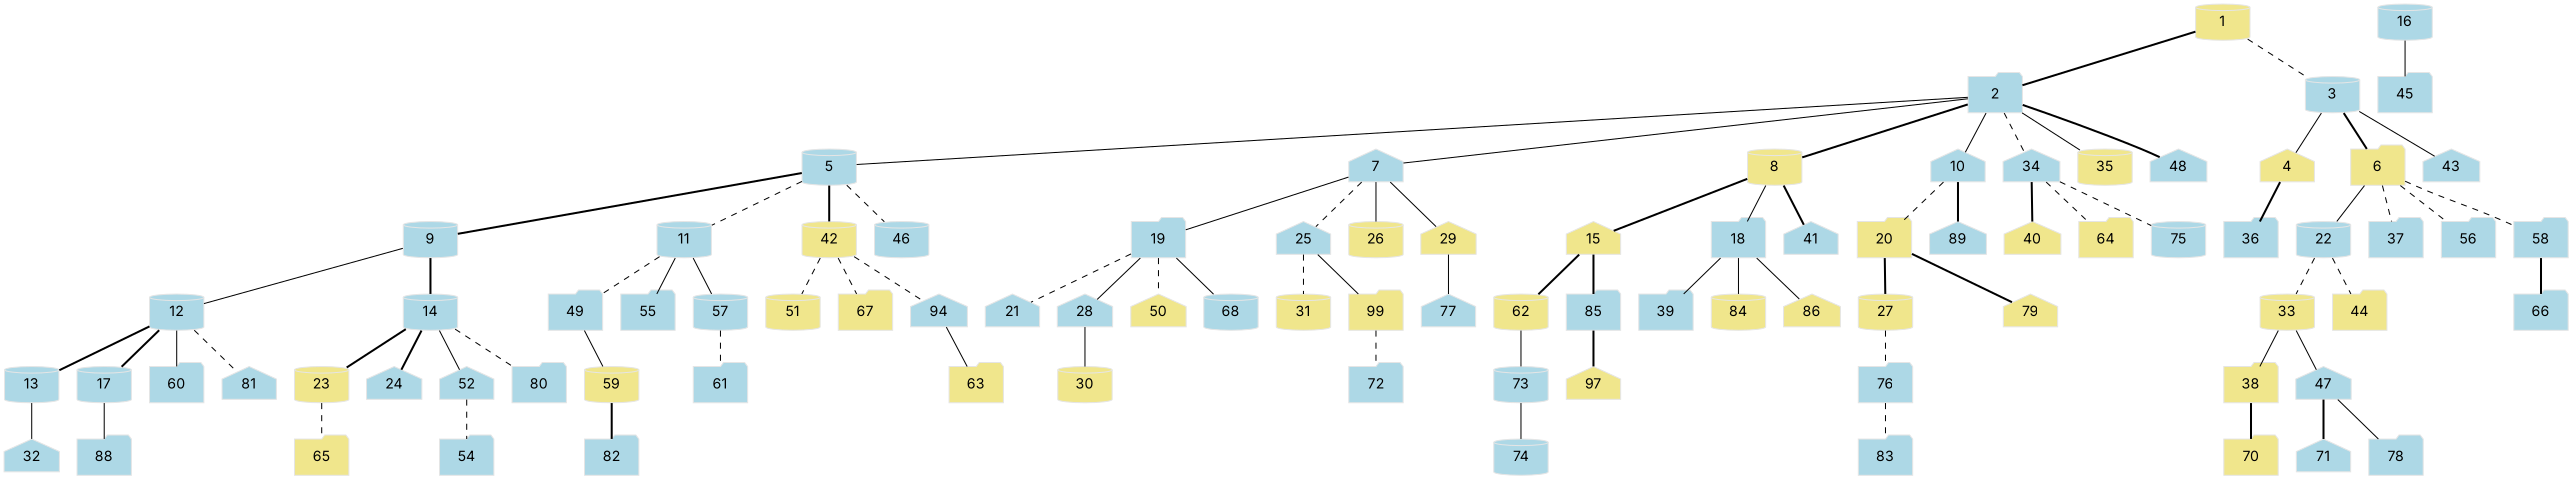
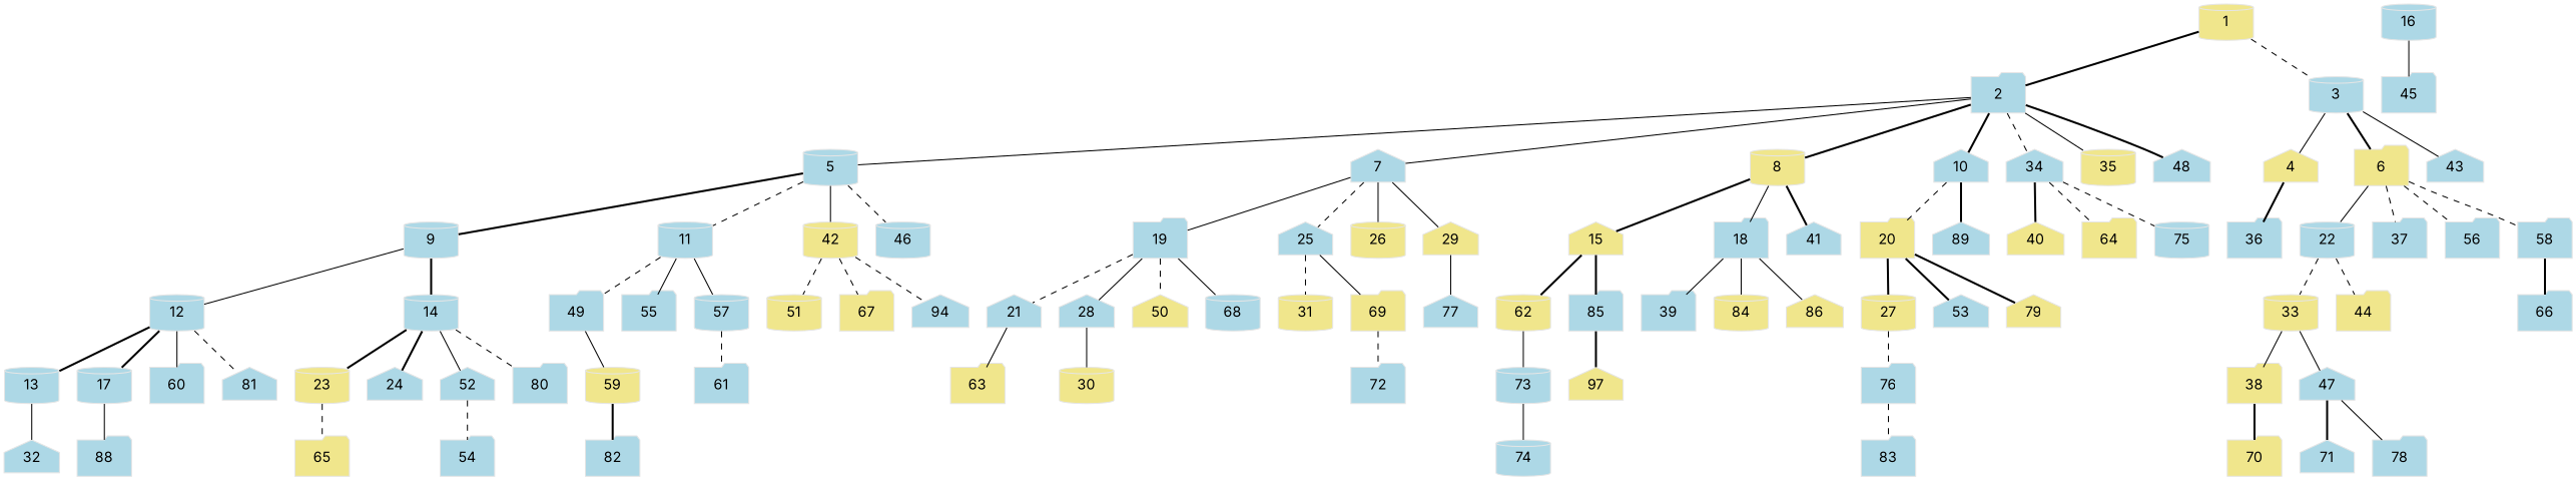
  graph {
    fontname=Inter
    node [color=gray90 fillcolor=lightblue fontname=Inter shape=folder style=filled]
    edge [fontname=Inter style=solid]
    1 [fillcolor=khaki shape=cylinder]
    2
    3 [shape=cylinder]
    5 [shape=cylinder]
    7 [shape=house]
    8 [fillcolor=khaki shape=cylinder]
    10 [shape=house]
    34 [shape=house]
    35 [fillcolor=khaki shape=cylinder]
    48 [shape=house]
    4 [fillcolor=khaki shape=house]
    6 [fillcolor=khaki]
    43 [shape=house]
    9 [shape=cylinder]
    11 [shape=cylinder]
    42 [fillcolor=khaki shape=cylinder]
    46 [shape=cylinder]
    19
    25 [shape=house]
    26 [fillcolor=khaki shape=cylinder]
    29 [fillcolor=khaki shape=house]
    15 [fillcolor=khaki shape=house]
    18
    41 [shape=house]
    20 [fillcolor=khaki]
    89 [shape=house]
    40 [fillcolor=khaki shape=house]
    64 [fillcolor=khaki]
    75 [shape=cylinder]
    36
    22 [shape=cylinder]
    37
    56
    58
    12 [shape=cylinder]
    14 [shape=cylinder]
    49
    55
    57 [shape=cylinder]
    51 [fillcolor=khaki shape=cylinder]
    67 [fillcolor=khaki]
    n42 [label=94 shape=house]
    33 [fillcolor=khaki shape=cylinder]
    44 [fillcolor=khaki]
    66
    21 [shape=house]
    28 [shape=house]
    50 [fillcolor=khaki shape=house]
    68 [shape=cylinder]
    31 [fillcolor=khaki shape=cylinder]
-   69 [fillcolor=khaki label=99]
+   69 [fillcolor=khaki]
    77 [shape=house]
    62 [fillcolor=khaki shape=cylinder]
    85
    39
    84 [fillcolor=khaki shape=cylinder]
    86 [fillcolor=khaki shape=house]
    13 [shape=cylinder]
    17 [shape=cylinder]
    60
    81 [shape=house]
    23 [fillcolor=khaki shape=cylinder]
    24 [shape=house]
    52 [shape=house]
    80
    16 [shape=cylinder]
    45
    27 [fillcolor=khaki shape=cylinder]
+   53 [shape=house]
    79 [fillcolor=khaki shape=house]
    59 [fillcolor=khaki shape=cylinder]
    61
    32 [shape=house]
    88
    65 [fillcolor=khaki]
    54
    73 [shape=cylinder]
    n78 [fillcolor=khaki label=97 shape=house]
    63 [fillcolor=khaki]
    30 [fillcolor=khaki shape=cylinder]
    76
    38 [fillcolor=khaki]
    47 [shape=house]
    72
    83
    70 [fillcolor=khaki]
    71 [shape=house]
    78
    82
    74 [shape=cylinder]
    1 -- 2 [style=bold]
    1 -- 3 [style=dashed]
    2 -- 5
    2 -- 7
    2 -- 8 [style=bold]
-   2 -- 10
+   2 -- 10 [style=bold]
    2 -- 34 [style=dashed]
    2 -- 35
    2 -- 48 [style=bold]
    3 -- 4
    3 -- 6 [style=bold]
    3 -- 43
    5 -- 9 [style=bold]
    5 -- 11 [style=dashed]
-   5 -- 42 [style=bold]
+   5 -- 42
    5 -- 46 [style=dashed]
    7 -- 19
    7 -- 25 [style=dashed]
    7 -- 26
    7 -- 29
    8 -- 15 [style=bold]
    8 -- 18
    8 -- 41 [style=bold]
    10 -- 20 [style=dashed]
    10 -- 89 [style=bold]
    34 -- 40 [style=bold]
    34 -- 64 [style=dashed]
    34 -- 75 [style=dashed]
    4 -- 36 [style=bold]
    6 -- 22
    6 -- 37 [style=dashed]
    6 -- 56 [style=dashed]
    6 -- 58 [style=dashed]
    9 -- 12
    9 -- 14 [style=bold]
    11 -- 49 [style=dashed]
    11 -- 55
    11 -- 57
    42 -- 51 [style=dashed]
    42 -- 67 [style=dashed]
    42 -- n42 [style=dashed]
    19 -- 21 [style=dashed]
    19 -- 28
    19 -- 50 [style=dashed]
    19 -- 68
    25 -- 31 [style=dashed]
    25 -- 69
    29 -- 77
    15 -- 62 [style=bold]
    15 -- 85 [style=bold]
    18 -- 39
    18 -- 84
    18 -- 86
    20 -- 27 [style=bold]
+   20 -- 53 [style=bold]
    20 -- 79 [style=bold]
    22 -- 33 [style=dashed]
    22 -- 44 [style=dashed]
    58 -- 66 [style=bold]
    12 -- 13 [style=bold]
    12 -- 17 [style=bold]
    12 -- 60
    12 -- 81 [style=dashed]
    14 -- 23 [style=bold]
    14 -- 24 [style=bold]
    14 -- 52
    14 -- 80 [style=dashed]
    49 -- 59
    57 -- 61 [style=dashed]
    33 -- 38
    33 -- 47
-   n42 -- 63
+   21 -- 63
    28 -- 30
    69 -- 72 [style=dashed]
    62 -- 73
    85 -- n78 [style=bold]
    13 -- 32
    17 -- 88
    23 -- 65 [style=dashed]
    52 -- 54 [style=dashed]
    16 -- 45
    27 -- 76 [style=dashed]
    59 -- 82 [style=bold]
    73 -- 74
    76 -- 83 [style=dashed]
    38 -- 70 [style=bold]
    47 -- 71 [style=bold]
    47 -- 78
  }
